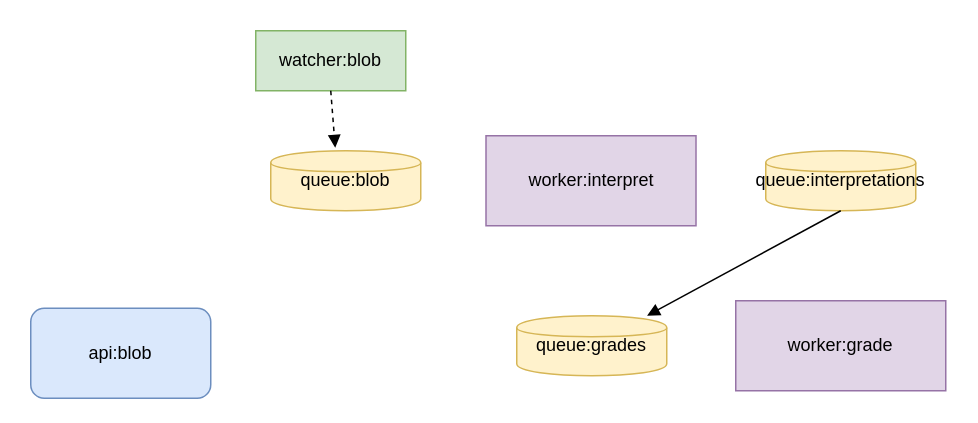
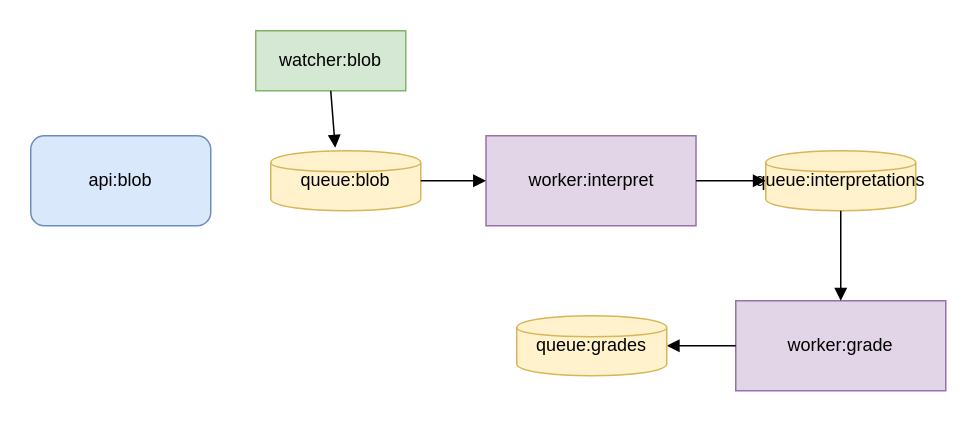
  <mxCell id="0" />
  <mxCell id="1" parent="0" />
- <mxCell id="2" value="api:blob" style="rounded=1;whiteSpace=wrap;html=1;fillColor=#dae8fc;strokeColor=#6c8ebf;direction=west;" parent="1" vertex="1"><mxGeometry x="20" y="205" width="120" height="60" as="geometry" /></mxCell>
+ <mxCell id="2" value="api:blob" style="rounded=1;whiteSpace=wrap;html=1;fillColor=#dae8fc;strokeColor=#6c8ebf;direction=west;" parent="1" vertex="1"><mxGeometry x="20" y="90" width="120" height="60" as="geometry" /></mxCell>
  <mxCell id="3" value="queue:blob" style="shape=cylinder;whiteSpace=wrap;html=1;fillColor=#fff2cc;strokeColor=#d6b656;" parent="1" vertex="1"><mxGeometry x="180" y="100" width="100" height="40" as="geometry" /></mxCell>
  <mxCell id="4" value="worker:interpret" style="rounded=0;whiteSpace=wrap;html=1;fillColor=#e1d5e7;strokeColor=#9673a6;" parent="1" vertex="1"><mxGeometry x="323.5" y="90" width="140" height="60" as="geometry" /></mxCell>
+ <mxCell id="5" style="endArrow=block;html=1;strokeColor=#000000;" parent="1" source="3" target="4" edge="1"><mxGeometry relative="1" as="geometry" /></mxCell>
+ <mxCell id="6" style="endArrow=block;html=1;strokeColor=#000000;entryX=0;entryY=0.5;entryDx=0;entryDy=0;" parent="1" source="4" target="7" edge="1"><mxGeometry relative="1" as="geometry" /></mxCell>
  <mxCell id="7" value="queue:interpretations" style="shape=cylinder;whiteSpace=wrap;html=1;fillColor=#fff2cc;strokeColor=#d6b656;" parent="1" vertex="1"><mxGeometry x="510" y="100" width="100" height="40" as="geometry" /></mxCell>
  <mxCell id="8" value="worker:grade" style="rounded=0;whiteSpace=wrap;html=1;fillColor=#e1d5e7;strokeColor=#9673a6;" parent="1" vertex="1"><mxGeometry x="490" y="200" width="140" height="60" as="geometry" /></mxCell>
- <mxCell id="9" style="endArrow=block;html=1;strokeColor=#000000;exitX=0.5;exitY=1;exitDx=0;exitDy=0;" parent="1" source="7" target="11" edge="1"><mxGeometry relative="1" as="geometry"><mxPoint x="100" y="360" as="sourcePoint" /></mxGeometry></mxCell>
+ <mxCell id="9" style="endArrow=block;html=1;strokeColor=#000000;exitX=0.5;exitY=1;exitDx=0;exitDy=0;" parent="1" source="7" target="8" edge="1"><mxGeometry relative="1" as="geometry"><mxPoint x="100" y="360" as="sourcePoint" /></mxGeometry></mxCell>
+ <mxCell id="10" style="endArrow=block;html=1;strokeColor=#000000;entryX=1;entryY=0.5;entryDx=0;entryDy=0;exitX=0;exitY=0.5;exitDx=0;exitDy=0;" parent="1" source="8" target="11" edge="1"><mxGeometry relative="1" as="geometry" /></mxCell>
  <mxCell id="11" value="queue:grades" style="shape=cylinder;whiteSpace=wrap;html=1;fillColor=#fff2cc;strokeColor=#d6b656;" parent="1" vertex="1"><mxGeometry x="344" y="210" width="100" height="40" as="geometry" /></mxCell>
  <mxCell id="12" value="watcher:blob" style="shape=database;whiteSpace=wrap;html=1;fillColor=#d5e8d4;strokeColor=#82b366;" vertex="1" parent="1"><mxGeometry x="170" y="20" width="100" height="40" as="geometry" /></mxCell>
- <mxCell id="13" style="endArrow=block;html=1;strokeColor=#000000;entryX=0.43;entryY=-0.05;entryDx=0;entryDy=0;entryPerimeter=0;exitX=0.5;exitY=1;exitDx=0;exitDy=0;dashed=1;" edge="1" parent="1" source="12" target="3"><mxGeometry relative="1" as="geometry"><mxPoint x="160" y="80" as="sourcePoint" /><mxPoint x="200" y="80" as="targetPoint" /></mxGeometry></mxCell>
+ <mxCell id="13" style="endArrow=block;html=1;strokeColor=#000000;entryX=0.43;entryY=-0.05;entryDx=0;entryDy=0;entryPerimeter=0;exitX=0.5;exitY=1;exitDx=0;exitDy=0;" edge="1" parent="1" source="12" target="3"><mxGeometry relative="1" as="geometry"><mxPoint x="160" y="80" as="sourcePoint" /><mxPoint x="200" y="80" as="targetPoint" /></mxGeometry></mxCell>
